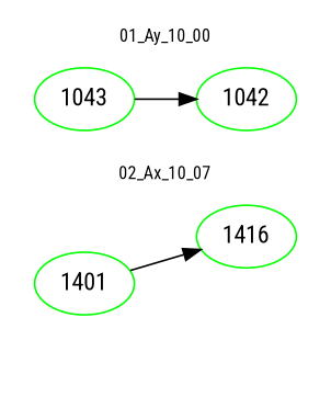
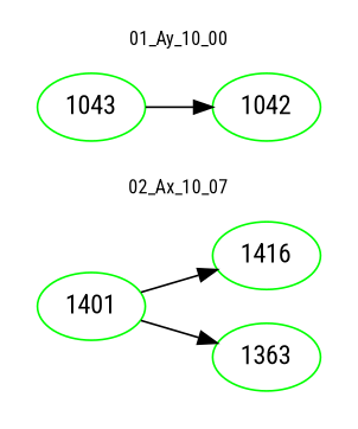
  digraph {
    fontname="Roboto Condensed"
    rankdir=LR
    node [color=green fontname="Roboto Condensed"]
    edge [color=black fontname="Roboto Condensed"]
    n1 [label=1401]
+   n2 [label=1363]
    n3 [label=1416]
    n4 [label=1043]
    n5 [label=1042]
    subgraph cluster_1 {
      color=white
      fontsize=10
      label="02_Ax_10_07"
      n1
+     n2
      n3
    }
    subgraph cluster_2 {
      color=white
      fontsize=10
      label="01_Ay_10_00"
      n4
      n5
    }
+   n1 -> n2
    n1 -> n3
    n4 -> n5
  }
